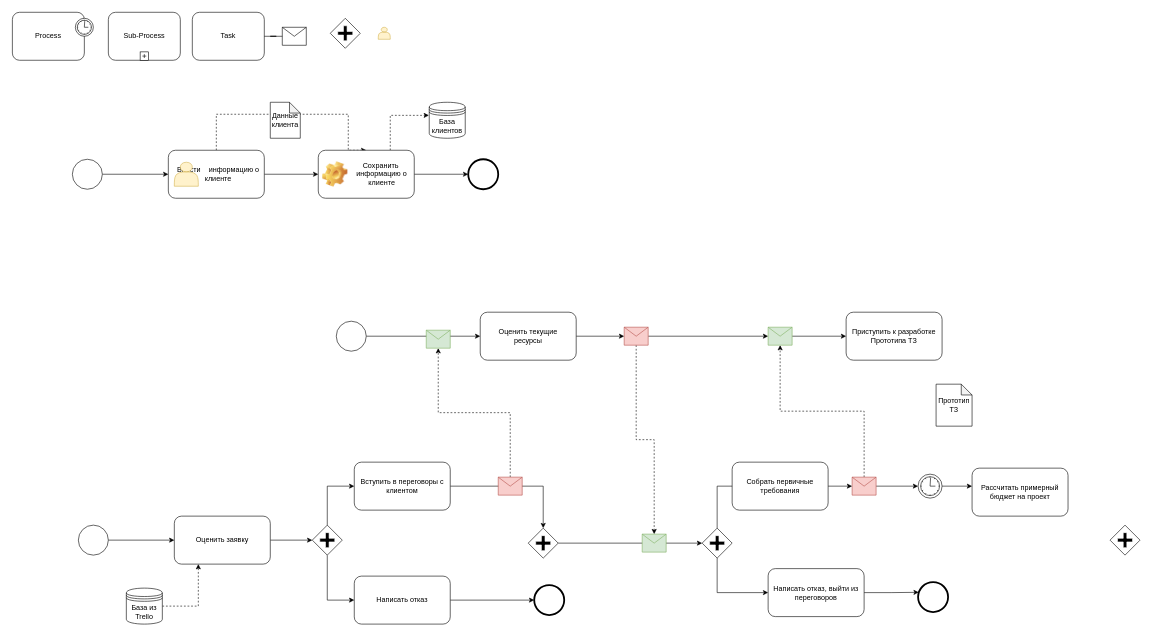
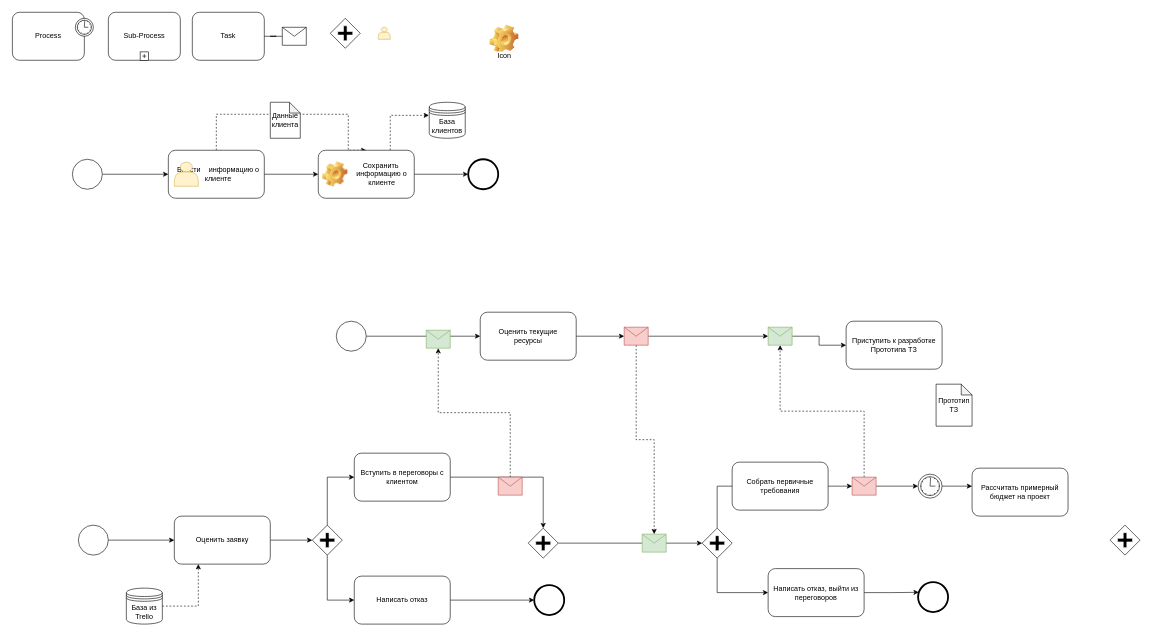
  <mxCell id="0" />
  <mxCell id="1" parent="0" />
  <mxCell id="2" style="edgeStyle=orthogonalEdgeStyle;rounded=0;orthogonalLoop=1;jettySize=auto;html=1;exitX=1;exitY=0.5;exitDx=0;exitDy=0;entryX=0;entryY=0.5;entryDx=0;entryDy=0;" edge="1" parent="1" source="3" target="15"><mxGeometry relative="1" as="geometry" /></mxCell>
  <mxCell id="3" value="" style="shape=mxgraph.bpmn.shape;html=1;verticalLabelPosition=bottom;labelBackgroundColor=#ffffff;verticalAlign=top;perimeter=ellipsePerimeter;outline=standard;symbol=general;" parent="1" vertex="1"><mxGeometry x="120" y="265" width="50" height="50" as="geometry" /></mxCell>
  <mxCell id="4" value="Task" style="shape=ext;rounded=1;html=1;whiteSpace=wrap;" parent="1" vertex="1"><mxGeometry x="320" y="20" width="120" height="80" as="geometry" /></mxCell>
  <mxCell id="5" value="" style="shape=mxgraph.bpmn.shape;html=1;verticalLabelPosition=bottom;labelBackgroundColor=#ffffff;verticalAlign=top;perimeter=ellipsePerimeter;outline=end;symbol=general;" parent="1" vertex="1"><mxGeometry x="780" y="265" width="50" height="50" as="geometry" /></mxCell>
  <mxCell id="6" value="Sub-Process" style="html=1;whiteSpace=wrap;rounded=1;" vertex="1" parent="1"><mxGeometry x="180" y="20" width="120" height="80" as="geometry" /></mxCell>
  <mxCell id="7" value="" style="html=1;shape=plus;" vertex="1" parent="6"><mxGeometry x="0.5" y="1" width="14" height="14" relative="1" as="geometry"><mxPoint x="-7" y="-14" as="offset" /></mxGeometry></mxCell>
  <mxCell id="8" value="" style="shape=mxgraph.bpmn.shape;html=1;verticalLabelPosition=bottom;labelBackgroundColor=#ffffff;verticalAlign=top;perimeter=rhombusPerimeter;background=gateway;outline=none;symbol=parallelGw;" vertex="1" parent="1"><mxGeometry x="550" y="30" width="50" height="50" as="geometry" /></mxCell>
  <mxCell id="9" value="Process" style="html=1;whiteSpace=wrap;rounded=1;" vertex="1" parent="1"><mxGeometry x="20" y="20" width="120" height="80" as="geometry" /></mxCell>
  <mxCell id="10" value="" style="shape=mxgraph.bpmn.timer_start;perimeter=ellipsePerimeter;html=1;labelPosition=right;labelBackgroundColor=#ffffff;align=left;" vertex="1" parent="9"><mxGeometry x="1" width="30" height="30" relative="1" as="geometry"><mxPoint x="-15" y="10" as="offset" /></mxGeometry></mxCell>
  <mxCell id="11" value="" style="shape=message;whiteSpace=wrap;html=1;" parent="1" vertex="1"><mxGeometry x="470" y="45" width="40" height="30" as="geometry" /></mxCell>
  <mxCell id="12" value="" style="edgeStyle=orthogonalEdgeStyle;rounded=0;html=1;jettySize=auto;orthogonalLoop=1;endArrow=none;" edge="1" parent="1" source="4" target="11"><mxGeometry relative="1" as="geometry"><mxPoint x="440" y="60" as="sourcePoint" /><mxPoint x="510.059" y="250" as="targetPoint" /></mxGeometry></mxCell>
  <mxCell id="13" style="edgeStyle=orthogonalEdgeStyle;rounded=0;orthogonalLoop=1;jettySize=auto;html=1;exitX=1;exitY=0.5;exitDx=0;exitDy=0;" edge="1" parent="1" source="15" target="21"><mxGeometry relative="1" as="geometry" /></mxCell>
  <mxCell id="14" style="edgeStyle=orthogonalEdgeStyle;rounded=0;orthogonalLoop=1;jettySize=auto;html=1;exitX=0.5;exitY=0;exitDx=0;exitDy=0;entryX=0.5;entryY=0;entryDx=0;entryDy=0;dashed=1;" edge="1" parent="1" source="15" target="21"><mxGeometry relative="1" as="geometry"><Array as="points"><mxPoint x="360" y="190" /><mxPoint x="580" y="190" /></Array></mxGeometry></mxCell>
  <mxCell id="15" value="&lt;span style=&quot;white-space: pre&quot;&gt; &lt;/span&gt;&lt;span style=&quot;white-space: pre&quot;&gt; &lt;/span&gt;Внести&amp;nbsp; &lt;span style=&quot;white-space: pre&quot;&gt; &lt;span style=&quot;white-space: pre&quot;&gt; &lt;/span&gt;&lt;/span&gt;информацию о &lt;span style=&quot;white-space: pre&quot;&gt; &lt;/span&gt;&lt;span style=&quot;white-space: pre&quot;&gt; &lt;/span&gt;клиенте" style="shape=ext;rounded=1;html=1;whiteSpace=wrap;" vertex="1" parent="1"><mxGeometry x="280" y="250" width="160" height="80" as="geometry" /></mxCell>
+ <mxCell id="16" value="Icon" style="icon;html=1;image=img/clipart/Gear_128x128.png" vertex="1" parent="1"><mxGeometry x="830" y="55" width="20" height="20" as="geometry" /></mxCell>
  <mxCell id="17" value="" style="shape=actor;whiteSpace=wrap;html=1;fillColor=#fff2cc;strokeColor=#d6b656;" vertex="1" parent="1"><mxGeometry x="290" y="270" width="40" height="40" as="geometry" /></mxCell>
  <mxCell id="18" value="" style="shape=actor;whiteSpace=wrap;html=1;fillColor=#fff2cc;strokeColor=#d6b656;" vertex="1" parent="1"><mxGeometry x="630" y="45" width="20" height="20" as="geometry" /></mxCell>
  <mxCell id="19" style="edgeStyle=orthogonalEdgeStyle;rounded=0;orthogonalLoop=1;jettySize=auto;html=1;exitX=1;exitY=0.5;exitDx=0;exitDy=0;" edge="1" parent="1" source="21" target="5"><mxGeometry relative="1" as="geometry" /></mxCell>
  <mxCell id="20" style="edgeStyle=orthogonalEdgeStyle;rounded=0;orthogonalLoop=1;jettySize=auto;html=1;exitX=0.75;exitY=0;exitDx=0;exitDy=0;entryX=-0.01;entryY=0.364;entryDx=0;entryDy=0;entryPerimeter=0;dashed=1;" edge="1" parent="1" source="21" target="22"><mxGeometry relative="1" as="geometry" /></mxCell>
  <mxCell id="21" value="&lt;span style=&quot;font-weight: 400&quot;&gt;Сохранить&amp;nbsp;&lt;/span&gt;&lt;br style=&quot;font-weight: 400&quot;&gt;&lt;span style=&quot;font-weight: 400&quot;&gt;информацию о&lt;/span&gt;&lt;br style=&quot;font-weight: 400&quot;&gt;&lt;span style=&quot;font-weight: 400&quot;&gt;клиенте&lt;/span&gt;" style="label;whiteSpace=wrap;html=1;image=img/clipart/Gear_128x128.png;align=center;" vertex="1" parent="1"><mxGeometry x="530" y="250" width="160" height="80" as="geometry" /></mxCell>
  <mxCell id="22" value="База клиентов" style="shape=datastore;whiteSpace=wrap;html=1;align=center;" vertex="1" parent="1"><mxGeometry x="715" y="170" width="60" height="60" as="geometry" /></mxCell>
  <mxCell id="23" value="Данные&lt;br&gt;клиента" style="shape=note;whiteSpace=wrap;html=1;backgroundOutline=1;darkOpacity=0.05;align=center;size=18;" vertex="1" parent="1"><mxGeometry x="450" y="170" width="50" height="60" as="geometry" /></mxCell>
  <mxCell id="24" style="edgeStyle=orthogonalEdgeStyle;rounded=0;orthogonalLoop=1;jettySize=auto;html=1;exitX=1;exitY=0.5;exitDx=0;exitDy=0;entryX=0;entryY=0.5;entryDx=0;entryDy=0;" edge="1" parent="1" source="25" target="27"><mxGeometry relative="1" as="geometry" /></mxCell>
  <mxCell id="25" value="" style="shape=mxgraph.bpmn.shape;html=1;verticalLabelPosition=bottom;labelBackgroundColor=#ffffff;verticalAlign=top;perimeter=ellipsePerimeter;outline=standard;symbol=general;" vertex="1" parent="1"><mxGeometry x="130" y="875" width="50" height="50" as="geometry" /></mxCell>
  <mxCell id="26" style="edgeStyle=orthogonalEdgeStyle;rounded=0;orthogonalLoop=1;jettySize=auto;html=1;exitX=1;exitY=0.5;exitDx=0;exitDy=0;entryX=0;entryY=0.5;entryDx=0;entryDy=0;" edge="1" parent="1" source="27" target="32"><mxGeometry relative="1" as="geometry" /></mxCell>
  <mxCell id="27" value="&lt;span style=&quot;white-space: pre&quot;&gt;О&lt;/span&gt;ценить заявку" style="shape=ext;rounded=1;html=1;whiteSpace=wrap;" vertex="1" parent="1"><mxGeometry x="290" y="860" width="160" height="80" as="geometry" /></mxCell>
  <mxCell id="28" style="edgeStyle=orthogonalEdgeStyle;rounded=0;orthogonalLoop=1;jettySize=auto;html=1;exitX=1;exitY=0.5;exitDx=0;exitDy=0;entryX=0.25;entryY=1;entryDx=0;entryDy=0;dashed=1;" edge="1" parent="1" source="29" target="27"><mxGeometry relative="1" as="geometry" /></mxCell>
  <mxCell id="29" value="База из Trello" style="shape=datastore;whiteSpace=wrap;html=1;align=center;" vertex="1" parent="1"><mxGeometry x="210" y="980" width="60" height="60" as="geometry" /></mxCell>
  <mxCell id="30" style="edgeStyle=orthogonalEdgeStyle;rounded=0;orthogonalLoop=1;jettySize=auto;html=1;exitX=0.5;exitY=0;exitDx=0;exitDy=0;entryX=0;entryY=0.5;entryDx=0;entryDy=0;" edge="1" parent="1" source="32" target="36"><mxGeometry relative="1" as="geometry" /></mxCell>
  <mxCell id="31" style="edgeStyle=orthogonalEdgeStyle;rounded=0;orthogonalLoop=1;jettySize=auto;html=1;exitX=0.5;exitY=1;exitDx=0;exitDy=0;entryX=0;entryY=0.5;entryDx=0;entryDy=0;" edge="1" parent="1" source="32" target="38"><mxGeometry relative="1" as="geometry" /></mxCell>
  <mxCell id="32" value="" style="shape=mxgraph.bpmn.shape;html=1;verticalLabelPosition=bottom;labelBackgroundColor=#ffffff;verticalAlign=top;perimeter=rhombusPerimeter;background=gateway;outline=none;symbol=parallelGw;" vertex="1" parent="1"><mxGeometry x="520" y="875" width="50" height="50" as="geometry" /></mxCell>
  <mxCell id="33" style="edgeStyle=orthogonalEdgeStyle;rounded=0;orthogonalLoop=1;jettySize=auto;html=1;exitX=1;exitY=0.5;exitDx=0;exitDy=0;entryX=0;entryY=0.5;entryDx=0;entryDy=0;" edge="1" parent="1" source="34" target="46"><mxGeometry relative="1" as="geometry" /></mxCell>
  <mxCell id="34" value="" style="shape=mxgraph.bpmn.shape;html=1;verticalLabelPosition=bottom;labelBackgroundColor=#ffffff;verticalAlign=top;perimeter=rhombusPerimeter;background=gateway;outline=none;symbol=parallelGw;" vertex="1" parent="1"><mxGeometry x="880" y="880" width="50" height="50" as="geometry" /></mxCell>
  <mxCell id="35" style="edgeStyle=orthogonalEdgeStyle;rounded=0;orthogonalLoop=1;jettySize=auto;html=1;exitX=1;exitY=0.5;exitDx=0;exitDy=0;entryX=0.5;entryY=0;entryDx=0;entryDy=0;" edge="1" parent="1" source="36" target="34"><mxGeometry relative="1" as="geometry" /></mxCell>
- <mxCell id="36" value="Вступить в переговоры с клиентом" style="shape=ext;rounded=1;html=1;whiteSpace=wrap;" vertex="1" parent="1"><mxGeometry x="590" y="770" width="160" height="80" as="geometry" /></mxCell>
+ <mxCell id="36" value="Вступить в переговоры с клиентом" style="shape=ext;rounded=1;html=1;whiteSpace=wrap;" vertex="1" parent="1"><mxGeometry x="590" y="755" width="160" height="80" as="geometry" /></mxCell>
  <mxCell id="37" style="edgeStyle=orthogonalEdgeStyle;rounded=0;orthogonalLoop=1;jettySize=auto;html=1;exitX=1;exitY=0.5;exitDx=0;exitDy=0;entryX=0;entryY=0.5;entryDx=0;entryDy=0;" edge="1" parent="1" source="38" target="48"><mxGeometry relative="1" as="geometry" /></mxCell>
  <mxCell id="38" value="Написать отказ" style="shape=ext;rounded=1;html=1;whiteSpace=wrap;" vertex="1" parent="1"><mxGeometry x="590" y="960" width="160" height="80" as="geometry" /></mxCell>
  <mxCell id="39" style="edgeStyle=orthogonalEdgeStyle;rounded=0;orthogonalLoop=1;jettySize=auto;html=1;exitX=0.5;exitY=0;exitDx=0;exitDy=0;entryX=0.5;entryY=1;entryDx=0;entryDy=0;dashed=1;" edge="1" parent="1" source="40" target="47"><mxGeometry relative="1" as="geometry" /></mxCell>
  <mxCell id="40" value="" style="shape=message;whiteSpace=wrap;html=1;fillColor=#f8cecc;strokeColor=#b85450;" vertex="1" parent="1"><mxGeometry x="830" y="795" width="40" height="30" as="geometry" /></mxCell>
  <mxCell id="41" style="edgeStyle=orthogonalEdgeStyle;rounded=0;orthogonalLoop=1;jettySize=auto;html=1;exitX=1;exitY=0.5;exitDx=0;exitDy=0;entryX=0;entryY=0.5;entryDx=0;entryDy=0;" edge="1" parent="1" source="42" target="44"><mxGeometry relative="1" as="geometry" /></mxCell>
  <mxCell id="42" value="" style="shape=mxgraph.bpmn.shape;html=1;verticalLabelPosition=bottom;labelBackgroundColor=#ffffff;verticalAlign=top;perimeter=ellipsePerimeter;outline=standard;symbol=general;" vertex="1" parent="1"><mxGeometry x="560" y="535" width="50" height="50" as="geometry" /></mxCell>
  <mxCell id="43" style="edgeStyle=orthogonalEdgeStyle;rounded=0;orthogonalLoop=1;jettySize=auto;html=1;exitX=1;exitY=0.5;exitDx=0;exitDy=0;entryX=0;entryY=0.5;entryDx=0;entryDy=0;" edge="1" parent="1" source="44" target="59"><mxGeometry relative="1" as="geometry" /></mxCell>
  <mxCell id="44" value="Оценить текущие &lt;br&gt;ресурсы" style="shape=ext;rounded=1;html=1;whiteSpace=wrap;" vertex="1" parent="1"><mxGeometry x="800" y="520" width="160" height="80" as="geometry" /></mxCell>
  <mxCell id="45" style="edgeStyle=orthogonalEdgeStyle;rounded=0;orthogonalLoop=1;jettySize=auto;html=1;exitX=0.5;exitY=1;exitDx=0;exitDy=0;entryX=0;entryY=0.5;entryDx=0;entryDy=0;" edge="1" parent="1" source="46" target="50"><mxGeometry relative="1" as="geometry" /></mxCell>
  <mxCell id="46" value="" style="shape=mxgraph.bpmn.shape;html=1;verticalLabelPosition=bottom;labelBackgroundColor=#ffffff;verticalAlign=top;perimeter=rhombusPerimeter;background=gateway;outline=none;symbol=parallelGw;" vertex="1" parent="1"><mxGeometry x="1170" y="880" width="50" height="50" as="geometry" /></mxCell>
  <mxCell id="47" value="" style="shape=message;whiteSpace=wrap;html=1;fillColor=#d5e8d4;strokeColor=#82b366;" vertex="1" parent="1"><mxGeometry x="710" y="550" width="40" height="30" as="geometry" /></mxCell>
  <mxCell id="48" value="" style="shape=mxgraph.bpmn.shape;html=1;verticalLabelPosition=bottom;labelBackgroundColor=#ffffff;verticalAlign=top;perimeter=ellipsePerimeter;outline=end;symbol=general;" vertex="1" parent="1"><mxGeometry x="890" y="975" width="50" height="50" as="geometry" /></mxCell>
  <mxCell id="49" style="edgeStyle=orthogonalEdgeStyle;rounded=0;orthogonalLoop=1;jettySize=auto;html=1;exitX=1;exitY=0.5;exitDx=0;exitDy=0;entryX=0.02;entryY=0.34;entryDx=0;entryDy=0;entryPerimeter=0;" edge="1" parent="1" source="50" target="61"><mxGeometry relative="1" as="geometry" /></mxCell>
  <mxCell id="50" value="Написать отказ, выйти из переговоров" style="shape=ext;rounded=1;html=1;whiteSpace=wrap;" vertex="1" parent="1"><mxGeometry x="1280" y="947.5" width="160" height="80" as="geometry" /></mxCell>
  <mxCell id="51" style="edgeStyle=orthogonalEdgeStyle;rounded=0;orthogonalLoop=1;jettySize=auto;html=1;exitX=1;exitY=0.5;exitDx=0;exitDy=0;entryX=0;entryY=0.5;entryDx=0;entryDy=0;entryPerimeter=0;" edge="1" parent="1" source="53" target="56"><mxGeometry relative="1" as="geometry" /></mxCell>
  <mxCell id="52" style="edgeStyle=orthogonalEdgeStyle;rounded=0;orthogonalLoop=1;jettySize=auto;html=1;exitX=0.5;exitY=0;exitDx=0;exitDy=0;entryX=0.5;entryY=1;entryDx=0;entryDy=0;dashed=1;" edge="1" parent="1" source="53" target="63"><mxGeometry relative="1" as="geometry" /></mxCell>
  <mxCell id="53" value="" style="shape=message;whiteSpace=wrap;html=1;fillColor=#f8cecc;strokeColor=#b85450;" vertex="1" parent="1"><mxGeometry x="1420" y="795" width="40" height="30" as="geometry" /></mxCell>
  <mxCell id="54" value="Рассчитать примерный бюджет на проект" style="shape=ext;rounded=1;html=1;whiteSpace=wrap;" vertex="1" parent="1"><mxGeometry x="1620" y="780" width="160" height="80" as="geometry" /></mxCell>
  <mxCell id="55" style="edgeStyle=orthogonalEdgeStyle;rounded=0;orthogonalLoop=1;jettySize=auto;html=1;exitX=1;exitY=0.5;exitDx=0;exitDy=0;exitPerimeter=0;entryX=0;entryY=0.375;entryDx=0;entryDy=0;entryPerimeter=0;" edge="1" parent="1" source="56" target="54"><mxGeometry relative="1" as="geometry" /></mxCell>
  <mxCell id="56" value="" style="shape=mxgraph.bpmn.timer_start;perimeter=ellipsePerimeter;html=1;labelPosition=right;labelBackgroundColor=#ffffff;align=left;" vertex="1" parent="1"><mxGeometry x="1530" y="785" width="40" height="50" as="geometry" /></mxCell>
  <mxCell id="57" style="edgeStyle=orthogonalEdgeStyle;rounded=0;orthogonalLoop=1;jettySize=auto;html=1;exitX=0.5;exitY=1;exitDx=0;exitDy=0;entryX=0.5;entryY=0;entryDx=0;entryDy=0;dashed=1;" edge="1" parent="1" source="59" target="60"><mxGeometry relative="1" as="geometry" /></mxCell>
  <mxCell id="58" style="edgeStyle=orthogonalEdgeStyle;rounded=0;orthogonalLoop=1;jettySize=auto;html=1;exitX=1;exitY=0.5;exitDx=0;exitDy=0;entryX=0;entryY=0.5;entryDx=0;entryDy=0;" edge="1" parent="1" source="59" target="63"><mxGeometry relative="1" as="geometry" /></mxCell>
  <mxCell id="59" value="" style="shape=message;whiteSpace=wrap;html=1;fillColor=#f8cecc;strokeColor=#b85450;" vertex="1" parent="1"><mxGeometry x="1040" y="545" width="40" height="30" as="geometry" /></mxCell>
  <mxCell id="60" value="" style="shape=message;whiteSpace=wrap;html=1;fillColor=#d5e8d4;strokeColor=#82b366;" vertex="1" parent="1"><mxGeometry x="1070" y="890" width="40" height="30" as="geometry" /></mxCell>
  <mxCell id="61" value="" style="shape=mxgraph.bpmn.shape;html=1;verticalLabelPosition=bottom;labelBackgroundColor=#ffffff;verticalAlign=top;perimeter=ellipsePerimeter;outline=end;symbol=general;" vertex="1" parent="1"><mxGeometry x="1530" y="970" width="50" height="50" as="geometry" /></mxCell>
  <mxCell id="62" style="edgeStyle=orthogonalEdgeStyle;rounded=0;orthogonalLoop=1;jettySize=auto;html=1;exitX=1;exitY=0.5;exitDx=0;exitDy=0;entryX=0;entryY=0.5;entryDx=0;entryDy=0;" edge="1" parent="1" source="63" target="64"><mxGeometry relative="1" as="geometry" /></mxCell>
  <mxCell id="63" value="" style="shape=message;whiteSpace=wrap;html=1;fillColor=#d5e8d4;strokeColor=#82b366;" vertex="1" parent="1"><mxGeometry x="1280" y="545" width="40" height="30" as="geometry" /></mxCell>
- <mxCell id="64" value="Приступить к разработке Прототипа ТЗ" style="shape=ext;rounded=1;html=1;whiteSpace=wrap;" vertex="1" parent="1"><mxGeometry x="1410" y="520" width="160" height="80" as="geometry" /></mxCell>
+ <mxCell id="64" value="Приступить к разработке Прототипа ТЗ" style="shape=ext;rounded=1;html=1;whiteSpace=wrap;" vertex="1" parent="1"><mxGeometry x="1410" y="535" width="160" height="80" as="geometry" /></mxCell>
  <mxCell id="65" value="Прототип&lt;br&gt;ТЗ" style="shape=note;whiteSpace=wrap;html=1;backgroundOutline=1;darkOpacity=0.05;align=center;size=18;" vertex="1" parent="1"><mxGeometry x="1560" y="640" width="60" height="70" as="geometry" /></mxCell>
  <mxCell id="66" style="edgeStyle=orthogonalEdgeStyle;rounded=0;orthogonalLoop=1;jettySize=auto;html=1;exitX=1;exitY=0.5;exitDx=0;exitDy=0;entryX=0;entryY=0.5;entryDx=0;entryDy=0;" edge="1" parent="1" source="67" target="53"><mxGeometry relative="1" as="geometry" /></mxCell>
  <mxCell id="67" value="Собрать первичные&lt;br&gt;требования" style="shape=ext;rounded=1;html=1;whiteSpace=wrap;" vertex="1" parent="1"><mxGeometry x="1220" y="770" width="160" height="80" as="geometry" /></mxCell>
  <mxCell id="68" value="" style="edgeStyle=orthogonalEdgeStyle;rounded=0;orthogonalLoop=1;jettySize=auto;html=1;exitX=0.5;exitY=0;exitDx=0;exitDy=0;entryX=0;entryY=0.5;entryDx=0;entryDy=0;endArrow=none;" edge="1" parent="1" source="46" target="67"><mxGeometry relative="1" as="geometry"><mxPoint x="1195" y="880" as="sourcePoint" /><mxPoint x="1420" y="810" as="targetPoint" /></mxGeometry></mxCell>
  <mxCell id="69" value="" style="shape=mxgraph.bpmn.shape;html=1;verticalLabelPosition=bottom;labelBackgroundColor=#ffffff;verticalAlign=top;perimeter=rhombusPerimeter;background=gateway;outline=none;symbol=parallelGw;" vertex="1" parent="1"><mxGeometry x="1850" y="875" width="50" height="50" as="geometry" /></mxCell>
